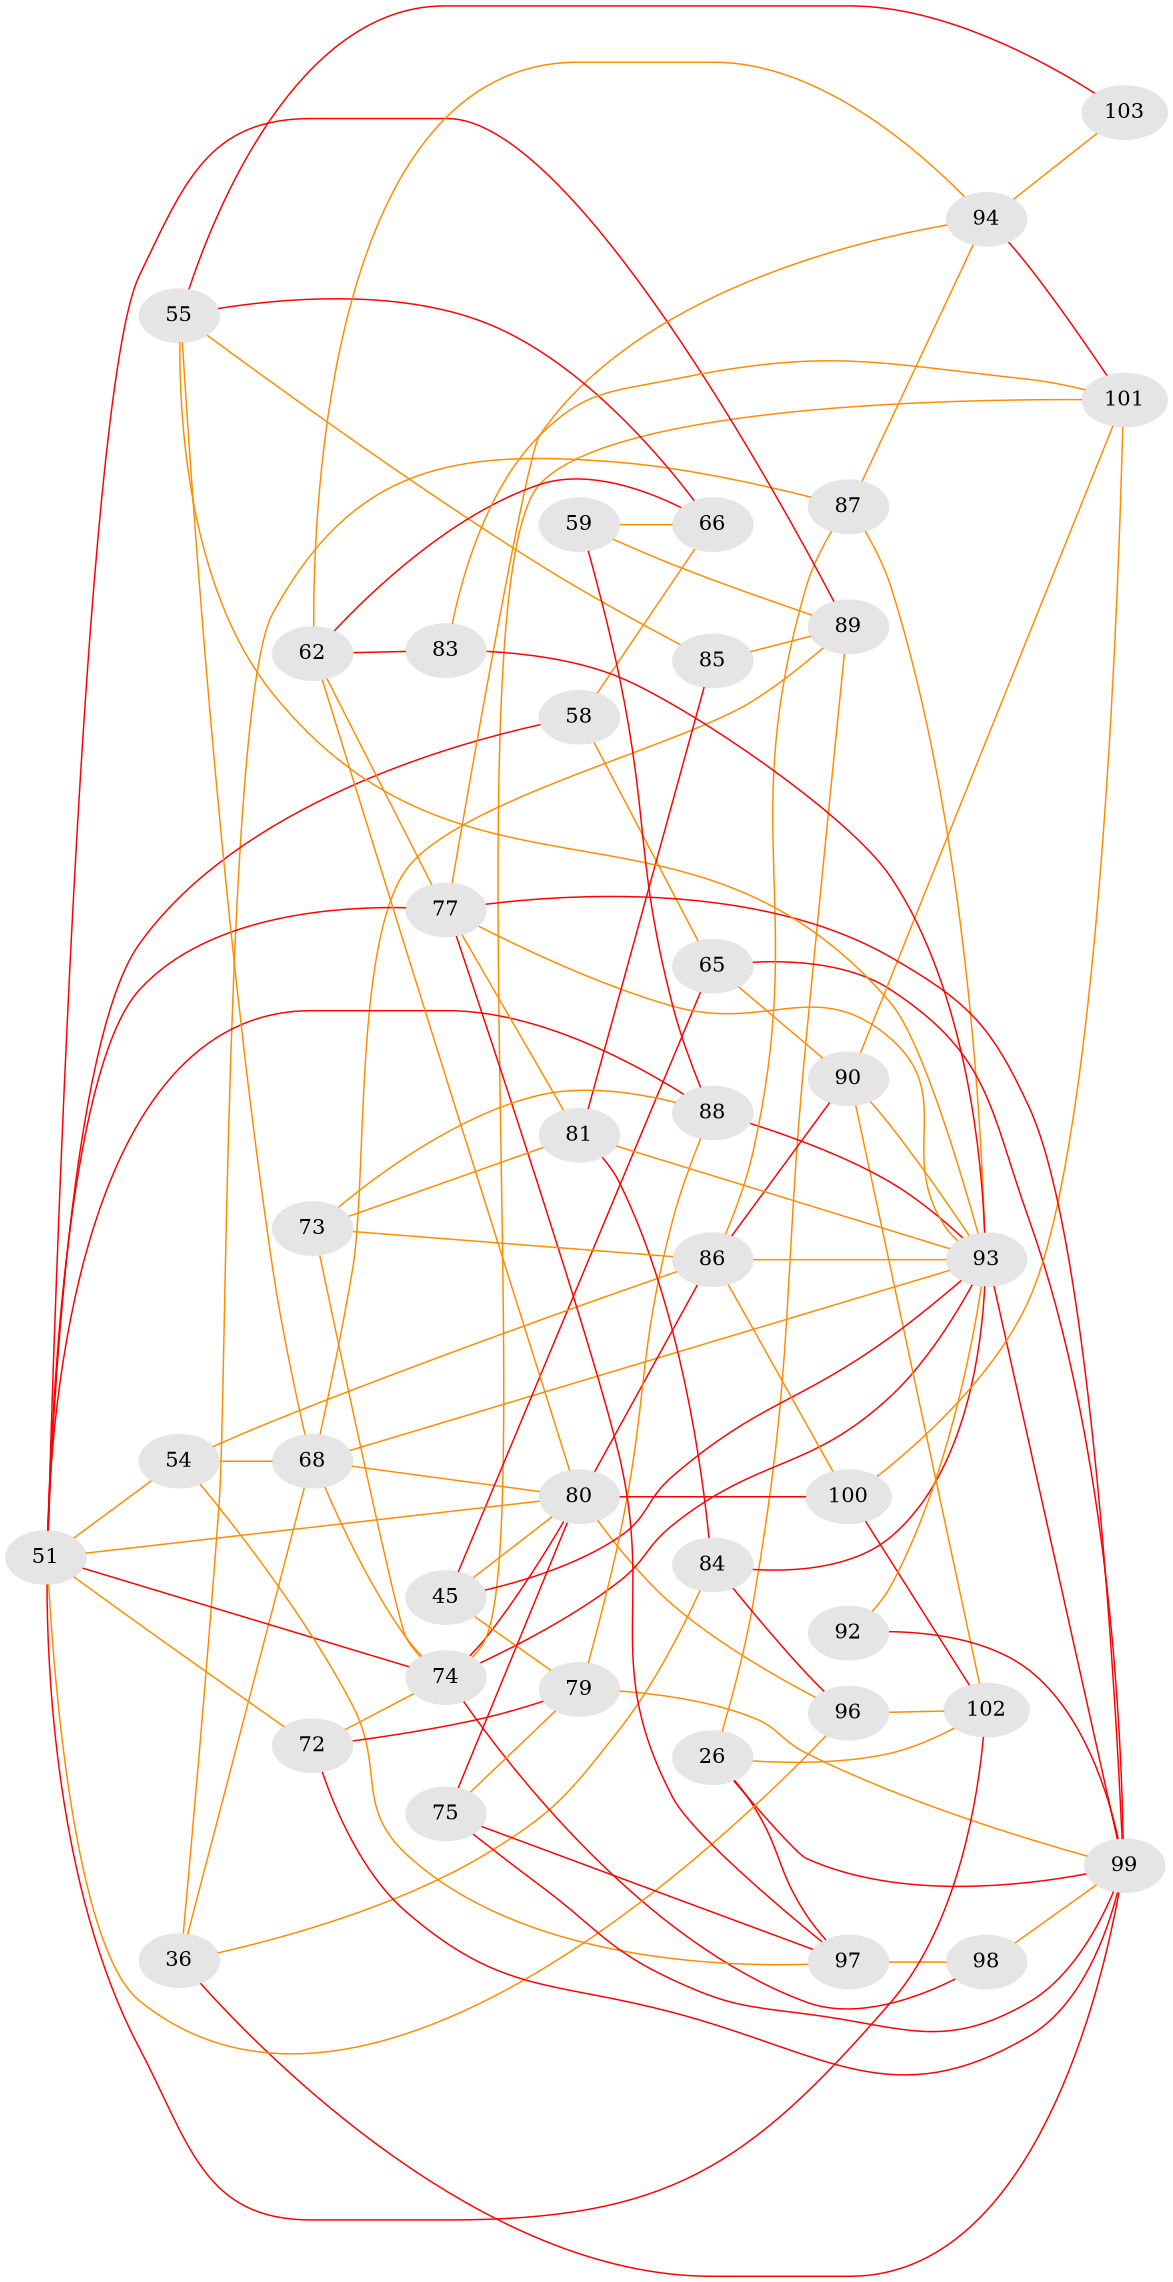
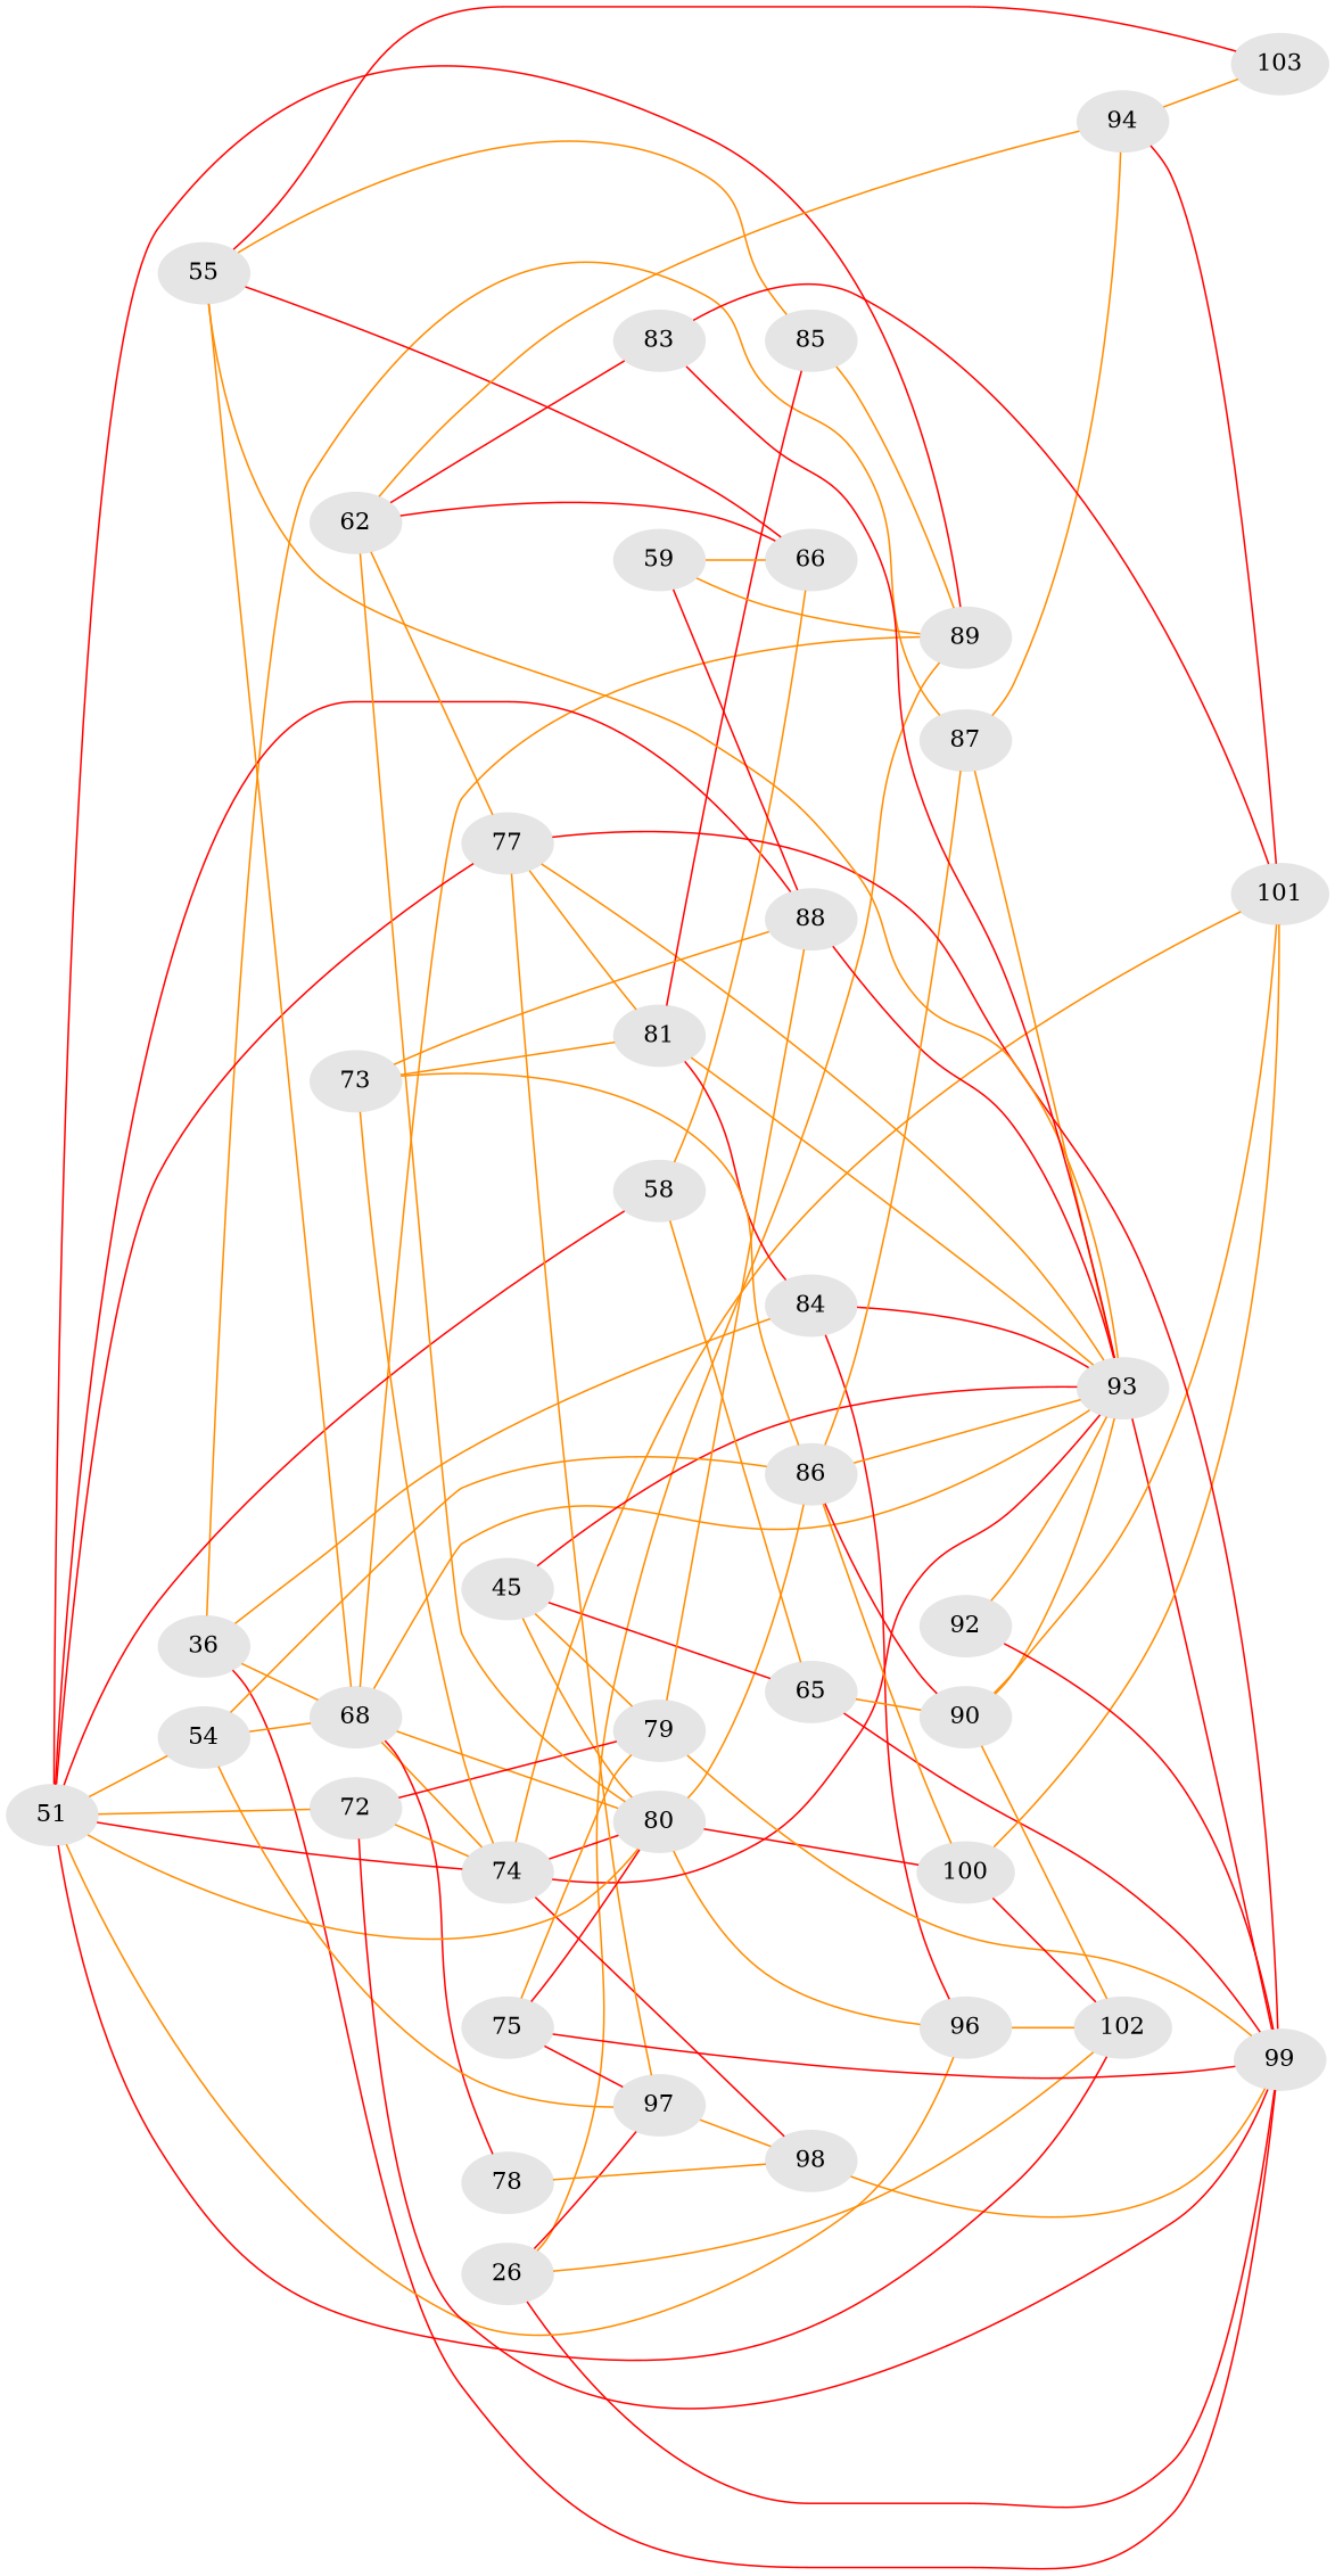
  graph {
    rankdir=LR
    node [color=gray90 style=filled]
    edge [color=darkorange]
    89 [super="+30"]
    26
    97 [super="+61"]
    99 [super="+64+34"]
    102 [super="+76"]
    98 [super="+3"]
    36 [super="+31"]
    68 [super="+8+41"]
    84 [super="+60"]
    87
    80 [super="+24+35+42"]
    93 [super="+22+69+52+71"]
    74 [super="+2+5+14+47"]
+   78
    96 [super="+57"]
    94 [super="+82"]
    65 [super="+46"]
    90 [super="+16"]
    45
    79 [super="+33+37"]
    88 [super="+49"]
    86 [super="+67+56"]
    100 [super="+91"]
    51 [super="+44"]
    54
    58
    72 [super="+27+39"]
    77 [super="+25+40"]
    66
    101 [super="+63"]
    81 [super="+1+15"]
    55 [super="+11"]
    85
    103
    59
    62 [super="+18"]
    83
    73 [super="+13"]
    75 [super="+48"]
    92
    26 -- 89
    26 -- 97 [color=red]
    26 -- 99 [color=red]
    26 -- 102
    97 -- 98 [weight=2]
    98 -- 99 [weight=2]
    36 -- 99 [color=red weight=3]
    36 -- 68
    36 -- 84
    36 -- 87
    68 -- 89
    68 -- 80
    68 -- 93
    68 -- 74
+   68 -- 78 [color=red weight=3]
    84 -- 93 [color=red]
    84 -- 96 [color=red weight=2]
    87 -- 93
    87 -- 94
    80 -- 96
-   80 -- 86 [color=red weight=4]
+   80 -- 86 [weight=4]
    80 -- 100 [color=red]
    93 -- 99 [color=red weight=2]
    74 -- 98 [color=red]
    74 -- 80 [color=red weight=2]
    74 -- 93 [color=red]
    74 -- 101 [weight=2]
+   78 -- 98
    96 -- 102
    94 -- 101 [color=red weight=2]
    94 -- 103 [weight=2]
    65 -- 99 [color=red]
    65 -- 90 [weight=2]
    90 -- 102
    90 -- 93
    90 -- 101
    45 -- 80
    45 -- 93 [color=red]
    45 -- 65 [color=red]
    45 -- 79
    79 -- 99 [weight=2]
    79 -- 88 [weight=2]
    88 -- 93 [color=red]
    86 -- 87
    86 -- 93 [weight=2]
    86 -- 90 [color=red]
    86 -- 100
    100 -- 102 [color=red weight=2]
    100 -- 101 [weight=2]
    51 -- 89 [color=red]
    51 -- 102 [color=red]
    51 -- 80
    51 -- 74 [color=red]
    51 -- 96 [weight=2]
    51 -- 88 [color=red]
    51 -- 54
    51 -- 58 [color=red]
    51 -- 72 [weight=2]
    51 -- 77 [color=red]
    54 -- 97
    54 -- 68
    54 -- 86
    58 -- 65 [weight=2]
    58 -- 66
    72 -- 99 [color=red]
    72 -- 74 [weight=3]
    72 -- 79 [color=red weight=2]
-   77 -- 97 [color=red]
+   77 -- 97
    77 -- 99 [color=red weight=2]
    77 -- 93
-   77 -- 94 [weight=2]
    77 -- 81
    81 -- 84 [color=red weight=2]
    81 -- 93 [weight=2]
    81 -- 85 [color=red]
    55 -- 68
    55 -- 93
    55 -- 66 [color=red]
    55 -- 85
    55 -- 103 [color=red weight=2]
    85 -- 89
    59 -- 89 [weight=2]
    59 -- 88 [color=red]
    59 -- 66
    62 -- 80 [weight=2]
    62 -- 94
    62 -- 77 [weight=2]
    62 -- 66 [color=red]
    62 -- 83 [color=red weight=2]
    83 -- 93 [color=red]
-   83 -- 101
+   83 -- 101 [color=red]
    73 -- 74
    73 -- 88
    73 -- 86 [weight=2]
    73 -- 81 [weight=2]
    75 -- 97 [color=red]
    75 -- 99 [color=red]
    75 -- 80 [color=red]
    75 -- 79
    92 -- 99 [color=red]
    92 -- 93 [weight=2]
  }
